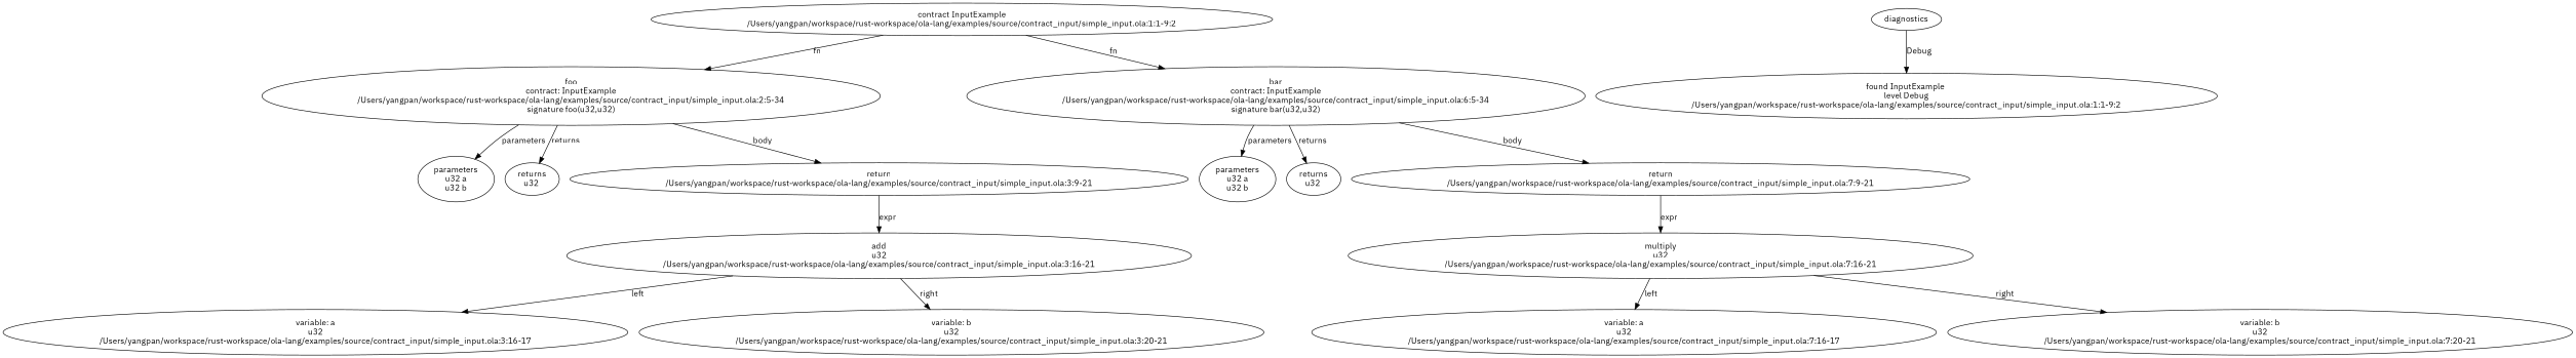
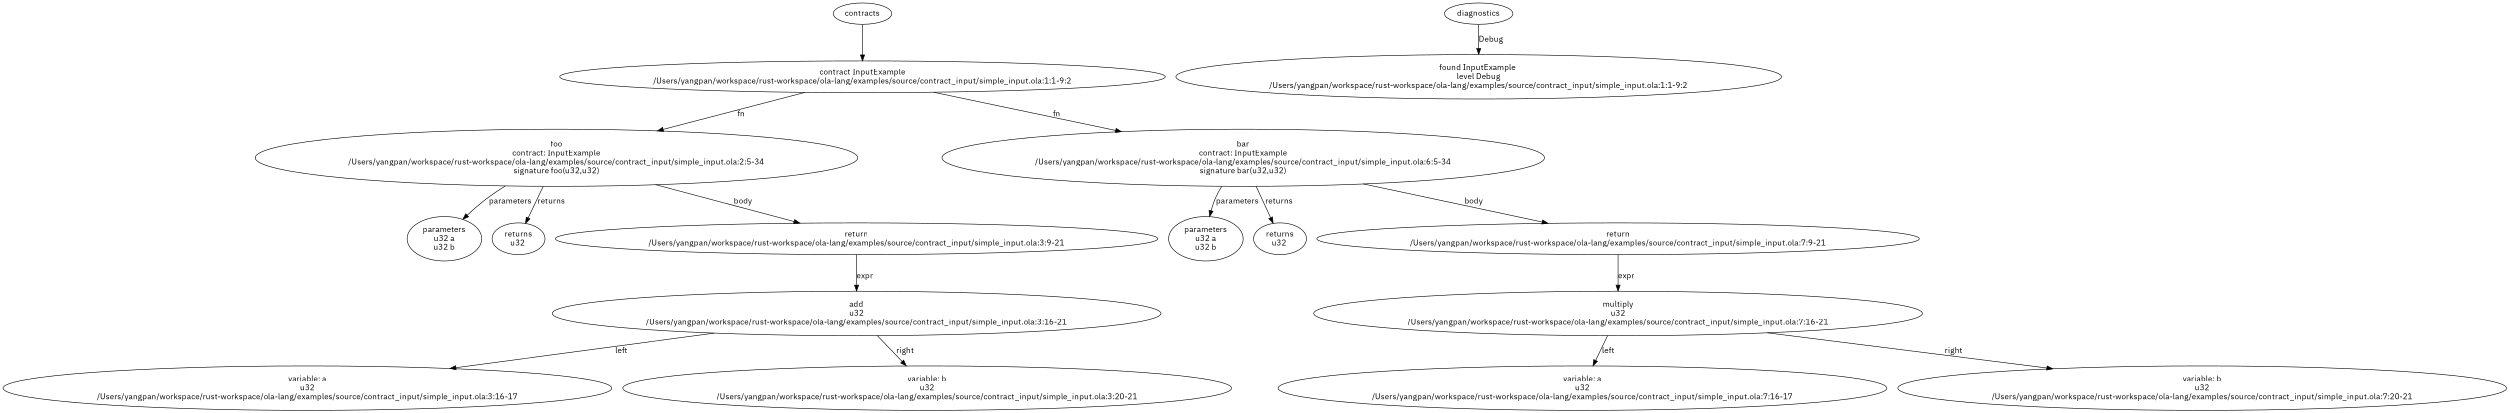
  strict digraph {
    fontname="IBM Plex Sans"
    node [fontname="IBM Plex Sans"]
    edge [fontname="IBM Plex Sans"]
    n1 [label="contract InputExample\n/Users/yangpan/workspace/rust-workspace/ola-lang/examples/source/contract_input/simple_input.ola:1:1-9:2"]
    n2 [label="foo\ncontract: InputExample\n/Users/yangpan/workspace/rust-workspace/ola-lang/examples/source/contract_input/simple_input.ola:2:5-34\nsignature foo(u32,u32)"]
    n3 [label="bar\ncontract: InputExample\n/Users/yangpan/workspace/rust-workspace/ola-lang/examples/source/contract_input/simple_input.ola:6:5-34\nsignature bar(u32,u32)"]
    n4 [label="parameters\nu32 a\nu32 b"]
    n5 [label="returns\nu32 "]
    n6 [label="return\n/Users/yangpan/workspace/rust-workspace/ola-lang/examples/source/contract_input/simple_input.ola:3:9-21"]
    n7 [label="add\nu32\n/Users/yangpan/workspace/rust-workspace/ola-lang/examples/source/contract_input/simple_input.ola:3:16-21"]
    n8 [label="variable: a\nu32\n/Users/yangpan/workspace/rust-workspace/ola-lang/examples/source/contract_input/simple_input.ola:3:16-17"]
    n9 [label="variable: b\nu32\n/Users/yangpan/workspace/rust-workspace/ola-lang/examples/source/contract_input/simple_input.ola:3:20-21"]
    n10 [label="parameters\nu32 a\nu32 b"]
    n11 [label="returns\nu32 "]
    n12 [label="return\n/Users/yangpan/workspace/rust-workspace/ola-lang/examples/source/contract_input/simple_input.ola:7:9-21"]
    n13 [label="multiply\nu32\n/Users/yangpan/workspace/rust-workspace/ola-lang/examples/source/contract_input/simple_input.ola:7:16-21"]
    n14 [label="variable: a\nu32\n/Users/yangpan/workspace/rust-workspace/ola-lang/examples/source/contract_input/simple_input.ola:7:16-17"]
    n15 [label="variable: b\nu32\n/Users/yangpan/workspace/rust-workspace/ola-lang/examples/source/contract_input/simple_input.ola:7:20-21"]
    n16 [label="found InputExample \nlevel Debug\n/Users/yangpan/workspace/rust-workspace/ola-lang/examples/source/contract_input/simple_input.ola:1:1-9:2"]
+   contracts
    diagnostics
    n1 -> n2 [label=fn]
    n1 -> n3 [label=fn]
    n2 -> n4 [label=parameters]
    n2 -> n5 [label=returns]
    n2 -> n6 [label=body]
    n3 -> n10 [label=parameters]
    n3 -> n11 [label=returns]
    n3 -> n12 [label=body]
    n6 -> n7 [label=expr]
    n7 -> n8 [label=left]
    n7 -> n9 [label=right]
    n12 -> n13 [label=expr]
    n13 -> n14 [label=left]
    n13 -> n15 [label=right]
+   contracts -> n1
    diagnostics -> n16 [label=Debug]
  }
